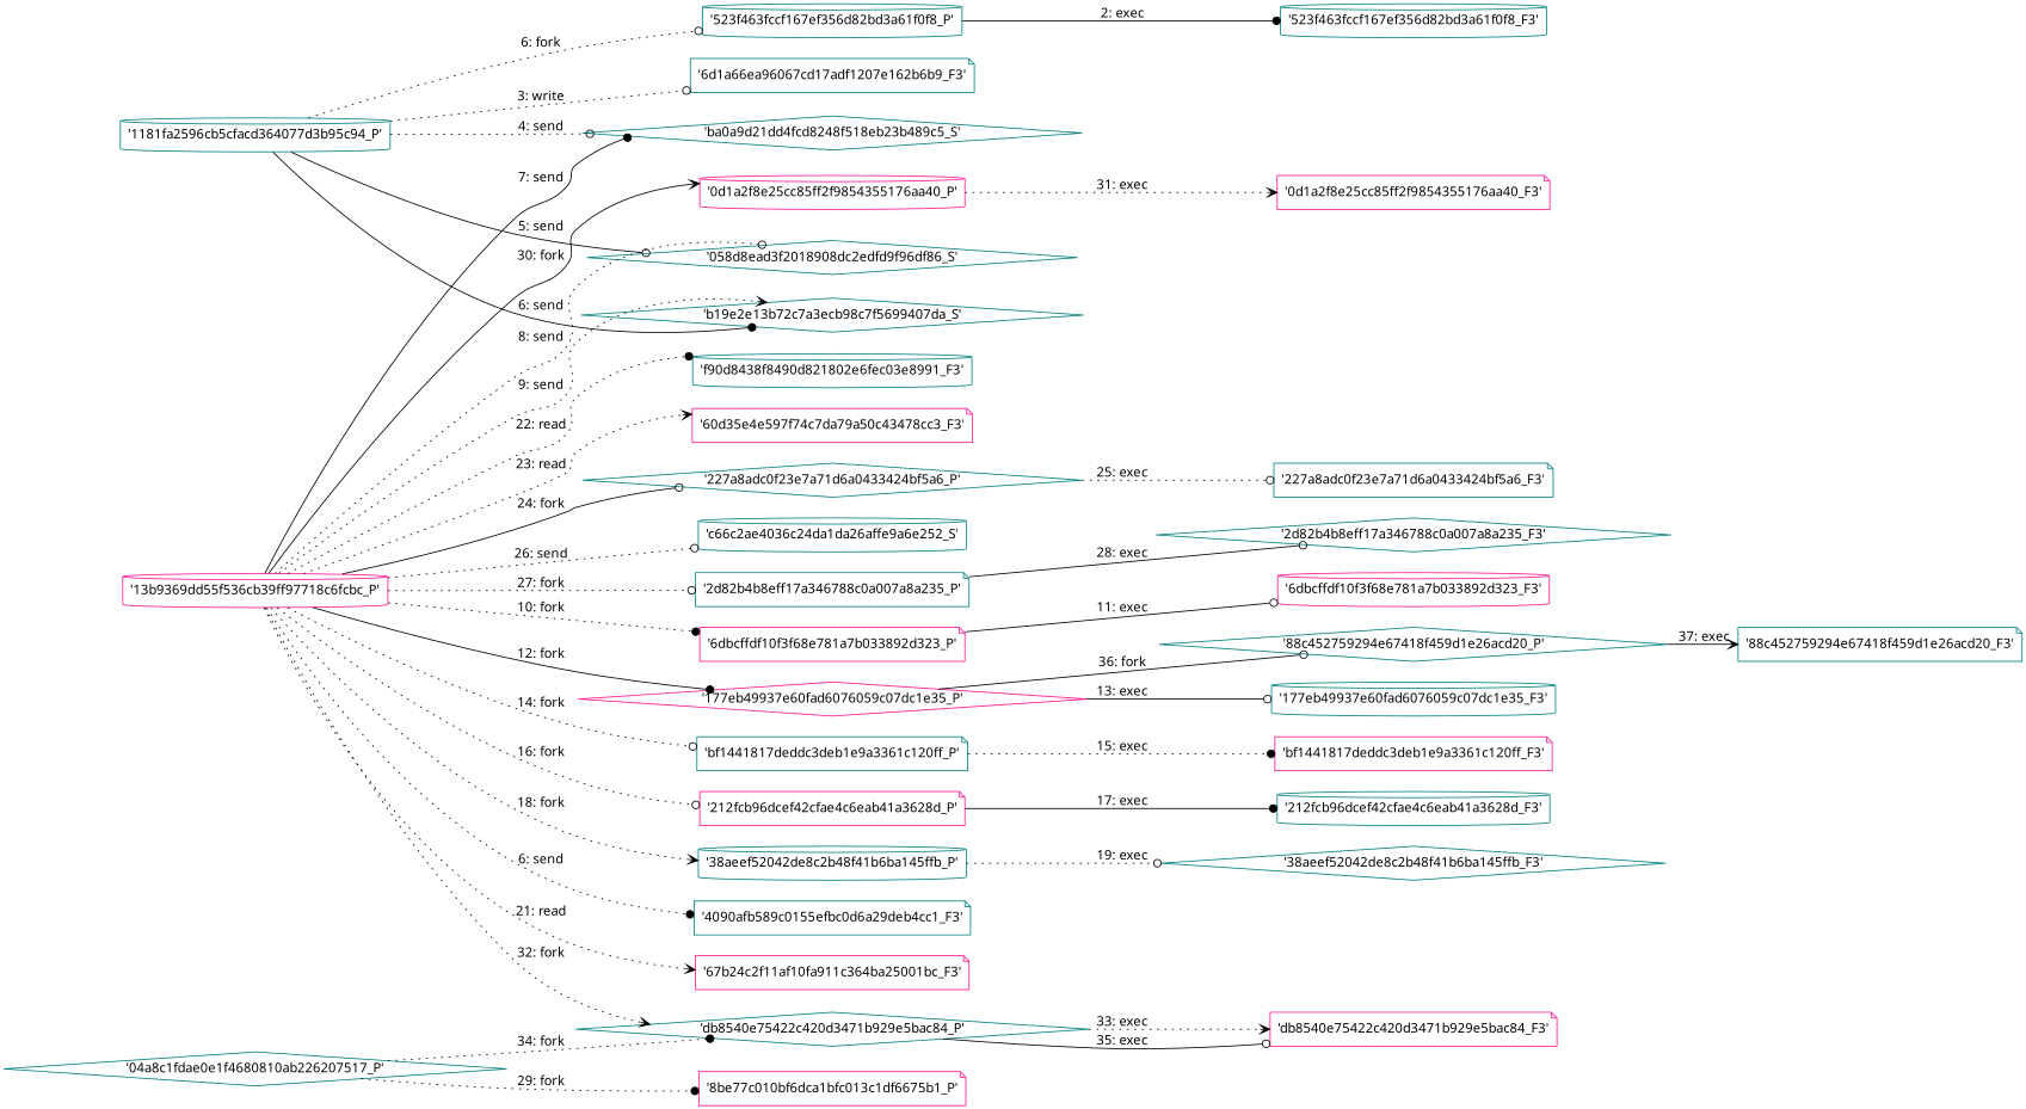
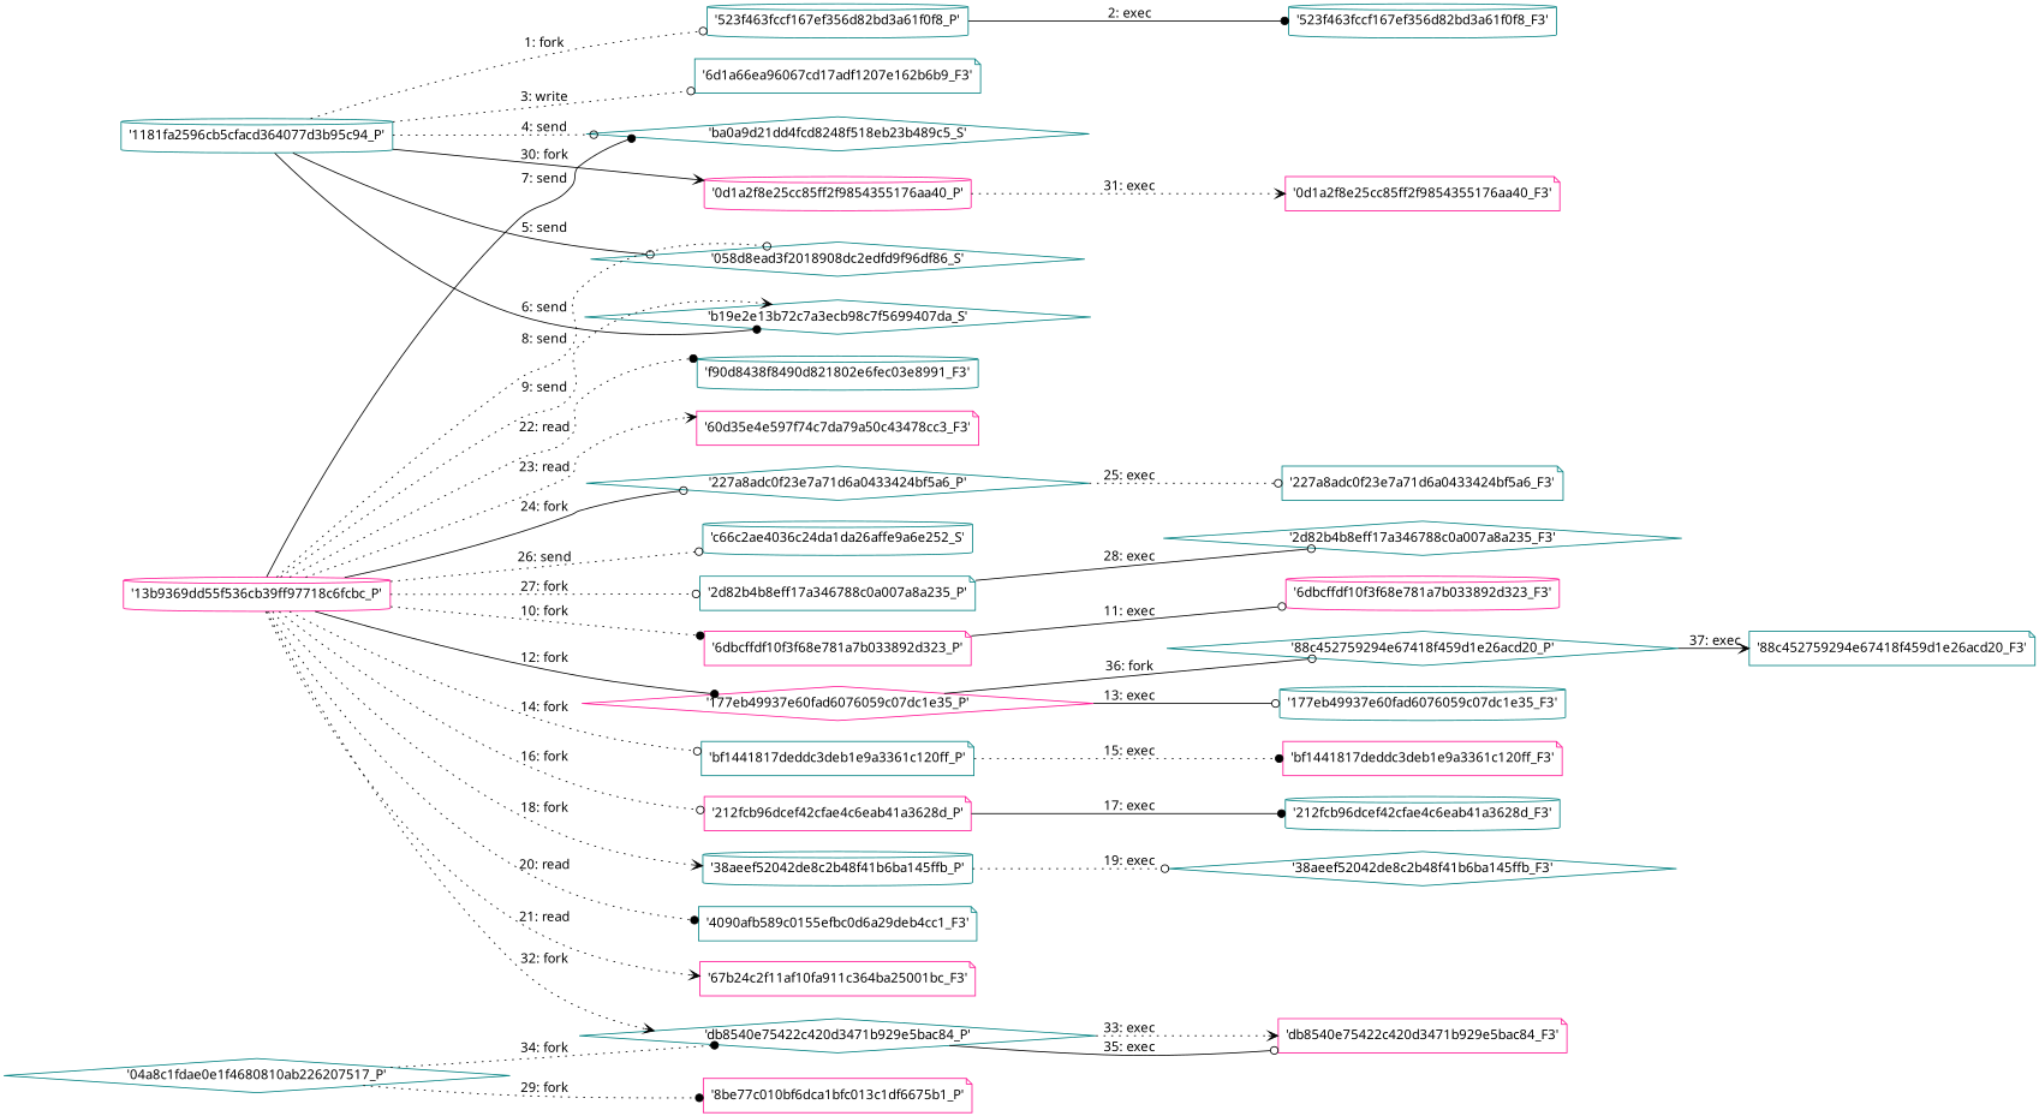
  digraph {
    engine=neato
    fixedsize=false
    fontname="Noto Sans"
    fontsize=10
    nodesep=0.3
    rankdir=LR
    ranksep=0
    splines=true
    node [color=teal fontname="Noto Sans" node_type=Process shape=note]
    edge [arrowhead=odot fontname="Noto Sans" style=dotted]
    "'1181fa2596cb5cfacd364077d3b95c94_P'" [shape=cylinder]
    "'523f463fccf167ef356d82bd3a61f0f8_P'" [shape=cylinder]
    n3 [label="'6d1a66ea96067cd17adf1207e162b6b9_F3'" node_type=file]
    "'ba0a9d21dd4fcd8248f518eb23b489c5_S'" [node_type=Socket shape=diamond]
    "'058d8ead3f2018908dc2edfd9f96df86_S'" [node_type=Socket shape=diamond]
    "'b19e2e13b72c7a3ecb98c7f5699407da_S'" [node_type=Socket shape=diamond]
    "'523f463fccf167ef356d82bd3a61f0f8_F3'" [node_type=File shape=cylinder]
    "'13b9369dd55f536cb39ff97718c6fcbc_P'" [color=deeppink shape=cylinder]
    "'6dbcffdf10f3f68e781a7b033892d323_P'" [color=deeppink]
    "'177eb49937e60fad6076059c07dc1e35_P'" [color=deeppink shape=diamond]
    "'bf1441817deddc3deb1e9a3361c120ff_P'"
    "'212fcb96dcef42cfae4c6eab41a3628d_P'" [color=deeppink]
    "'38aeef52042de8c2b48f41b6ba145ffb_P'" [shape=cylinder]
    "'4090afb589c0155efbc0d6a29deb4cc1_F3'" [node_type=file]
    "'67b24c2f11af10fa911c364ba25001bc_F3'" [color=deeppink node_type=file]
    "'f90d8438f8490d821802e6fec03e8991_F3'" [node_type=file shape=cylinder]
    "'60d35e4e597f74c7da79a50c43478cc3_F3'" [color=deeppink node_type=file]
    "'227a8adc0f23e7a71d6a0433424bf5a6_P'" [shape=diamond]
    "'c66c2ae4036c24da1da26affe9a6e252_S'" [node_type=Socket shape=cylinder]
    "'2d82b4b8eff17a346788c0a007a8a235_P'"
    "'0d1a2f8e25cc85ff2f9854355176aa40_P'" [color=deeppink shape=cylinder]
    "'db8540e75422c420d3471b929e5bac84_P'" [shape=diamond]
    "'6dbcffdf10f3f68e781a7b033892d323_F3'" [color=deeppink node_type=File shape=cylinder]
    "'177eb49937e60fad6076059c07dc1e35_F3'" [node_type=File shape=cylinder]
    "'88c452759294e67418f459d1e26acd20_P'" [shape=diamond]
    "'bf1441817deddc3deb1e9a3361c120ff_F3'" [color=deeppink node_type=File]
    "'212fcb96dcef42cfae4c6eab41a3628d_F3'" [node_type=File shape=cylinder]
    "'38aeef52042de8c2b48f41b6ba145ffb_F3'" [node_type=File shape=diamond]
    "'227a8adc0f23e7a71d6a0433424bf5a6_F3'" [node_type=File]
    "'2d82b4b8eff17a346788c0a007a8a235_F3'" [node_type=File shape=diamond]
    "'8be77c010bf6dca1bfc013c1df6675b1_P'" [color=deeppink]
    "'0d1a2f8e25cc85ff2f9854355176aa40_F3'" [color=deeppink node_type=File]
    "'db8540e75422c420d3471b929e5bac84_F3'" [color=deeppink node_type=File]
    "'88c452759294e67418f459d1e26acd20_F3'" [node_type=File]
    "'04a8c1fdae0e1f4680810ab226207517_P'" [shape=diamond]
-   "'1181fa2596cb5cfacd364077d3b95c94_P'" -> "'523f463fccf167ef356d82bd3a61f0f8_P'" [label="6: fork"]
+   "'1181fa2596cb5cfacd364077d3b95c94_P'" -> "'523f463fccf167ef356d82bd3a61f0f8_P'" [label="1: fork"]
    "'1181fa2596cb5cfacd364077d3b95c94_P'" -> n3 [label="3: write"]
    "'1181fa2596cb5cfacd364077d3b95c94_P'" -> "'ba0a9d21dd4fcd8248f518eb23b489c5_S'" [label="4: send"]
    "'1181fa2596cb5cfacd364077d3b95c94_P'" -> "'058d8ead3f2018908dc2edfd9f96df86_S'" [label="5: send" style=solid]
    "'1181fa2596cb5cfacd364077d3b95c94_P'" -> "'b19e2e13b72c7a3ecb98c7f5699407da_S'" [arrowhead=dot label="6: send" style=solid]
    "'523f463fccf167ef356d82bd3a61f0f8_P'" -> "'523f463fccf167ef356d82bd3a61f0f8_F3'" [arrowhead=dot label="2: exec" style=solid]
    "'13b9369dd55f536cb39ff97718c6fcbc_P'" -> "'ba0a9d21dd4fcd8248f518eb23b489c5_S'" [arrowhead=dot label="7: send" style=solid]
    "'13b9369dd55f536cb39ff97718c6fcbc_P'" -> "'058d8ead3f2018908dc2edfd9f96df86_S'" [label="8: send"]
    "'13b9369dd55f536cb39ff97718c6fcbc_P'" -> "'b19e2e13b72c7a3ecb98c7f5699407da_S'" [arrowhead=vee label="9: send"]
    "'13b9369dd55f536cb39ff97718c6fcbc_P'" -> "'6dbcffdf10f3f68e781a7b033892d323_P'" [arrowhead=dot label="10: fork"]
    "'13b9369dd55f536cb39ff97718c6fcbc_P'" -> "'177eb49937e60fad6076059c07dc1e35_P'" [arrowhead=dot label="12: fork" style=solid]
    "'13b9369dd55f536cb39ff97718c6fcbc_P'" -> "'bf1441817deddc3deb1e9a3361c120ff_P'" [label="14: fork"]
    "'13b9369dd55f536cb39ff97718c6fcbc_P'" -> "'212fcb96dcef42cfae4c6eab41a3628d_P'" [label="16: fork"]
    "'13b9369dd55f536cb39ff97718c6fcbc_P'" -> "'38aeef52042de8c2b48f41b6ba145ffb_P'" [arrowhead=vee label="18: fork"]
-   "'13b9369dd55f536cb39ff97718c6fcbc_P'" -> "'4090afb589c0155efbc0d6a29deb4cc1_F3'" [arrowhead=dot label="6: send"]
+   "'13b9369dd55f536cb39ff97718c6fcbc_P'" -> "'4090afb589c0155efbc0d6a29deb4cc1_F3'" [arrowhead=dot label="20: read"]
    "'13b9369dd55f536cb39ff97718c6fcbc_P'" -> "'67b24c2f11af10fa911c364ba25001bc_F3'" [arrowhead=vee label="21: read"]
    "'13b9369dd55f536cb39ff97718c6fcbc_P'" -> "'f90d8438f8490d821802e6fec03e8991_F3'" [arrowhead=dot label="22: read"]
    "'13b9369dd55f536cb39ff97718c6fcbc_P'" -> "'60d35e4e597f74c7da79a50c43478cc3_F3'" [arrowhead=vee label="23: read"]
    "'13b9369dd55f536cb39ff97718c6fcbc_P'" -> "'227a8adc0f23e7a71d6a0433424bf5a6_P'" [label="24: fork" style=solid]
    "'13b9369dd55f536cb39ff97718c6fcbc_P'" -> "'c66c2ae4036c24da1da26affe9a6e252_S'" [label="26: send"]
    "'13b9369dd55f536cb39ff97718c6fcbc_P'" -> "'2d82b4b8eff17a346788c0a007a8a235_P'" [label="27: fork"]
-   "'13b9369dd55f536cb39ff97718c6fcbc_P'" -> "'0d1a2f8e25cc85ff2f9854355176aa40_P'" [arrowhead=vee label="30: fork" style=solid]
+   "'1181fa2596cb5cfacd364077d3b95c94_P'" -> "'0d1a2f8e25cc85ff2f9854355176aa40_P'" [arrowhead=vee label="30: fork" style=solid]
    "'13b9369dd55f536cb39ff97718c6fcbc_P'" -> "'db8540e75422c420d3471b929e5bac84_P'" [arrowhead=vee label="32: fork"]
    "'6dbcffdf10f3f68e781a7b033892d323_P'" -> "'6dbcffdf10f3f68e781a7b033892d323_F3'" [label="11: exec" style=solid]
    "'177eb49937e60fad6076059c07dc1e35_P'" -> "'177eb49937e60fad6076059c07dc1e35_F3'" [label="13: exec" style=solid]
    "'177eb49937e60fad6076059c07dc1e35_P'" -> "'88c452759294e67418f459d1e26acd20_P'" [label="36: fork" style=solid]
    "'bf1441817deddc3deb1e9a3361c120ff_P'" -> "'bf1441817deddc3deb1e9a3361c120ff_F3'" [arrowhead=dot label="15: exec"]
    "'212fcb96dcef42cfae4c6eab41a3628d_P'" -> "'212fcb96dcef42cfae4c6eab41a3628d_F3'" [arrowhead=dot label="17: exec" style=solid]
    "'38aeef52042de8c2b48f41b6ba145ffb_P'" -> "'38aeef52042de8c2b48f41b6ba145ffb_F3'" [label="19: exec"]
    "'227a8adc0f23e7a71d6a0433424bf5a6_P'" -> "'227a8adc0f23e7a71d6a0433424bf5a6_F3'" [label="25: exec"]
    "'2d82b4b8eff17a346788c0a007a8a235_P'" -> "'2d82b4b8eff17a346788c0a007a8a235_F3'" [label="28: exec" style=solid]
    "'0d1a2f8e25cc85ff2f9854355176aa40_P'" -> "'0d1a2f8e25cc85ff2f9854355176aa40_F3'" [arrowhead=vee label="31: exec"]
    "'db8540e75422c420d3471b929e5bac84_P'" -> "'db8540e75422c420d3471b929e5bac84_F3'" [arrowhead=vee label="33: exec"]
    "'db8540e75422c420d3471b929e5bac84_P'" -> "'db8540e75422c420d3471b929e5bac84_F3'" [label="35: exec" style=solid]
    "'88c452759294e67418f459d1e26acd20_P'" -> "'88c452759294e67418f459d1e26acd20_F3'" [arrowhead=vee label="37: exec" style=solid]
    "'04a8c1fdae0e1f4680810ab226207517_P'" -> "'db8540e75422c420d3471b929e5bac84_P'" [arrowhead=dot label="34: fork"]
    "'04a8c1fdae0e1f4680810ab226207517_P'" -> "'8be77c010bf6dca1bfc013c1df6675b1_P'" [arrowhead=dot label="29: fork"]
  }
